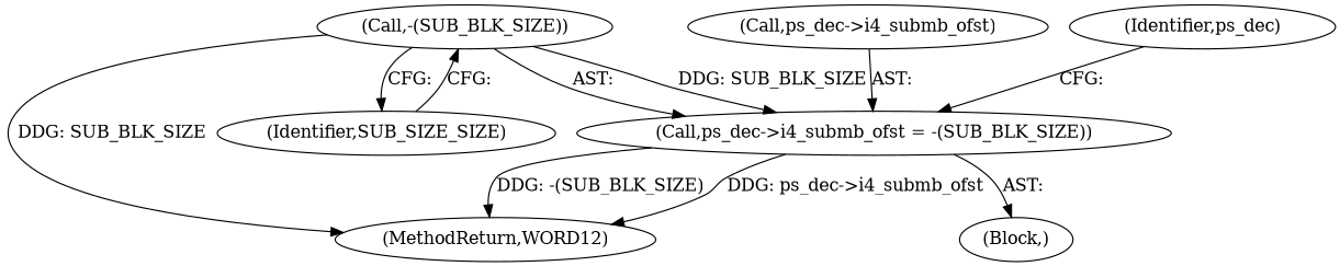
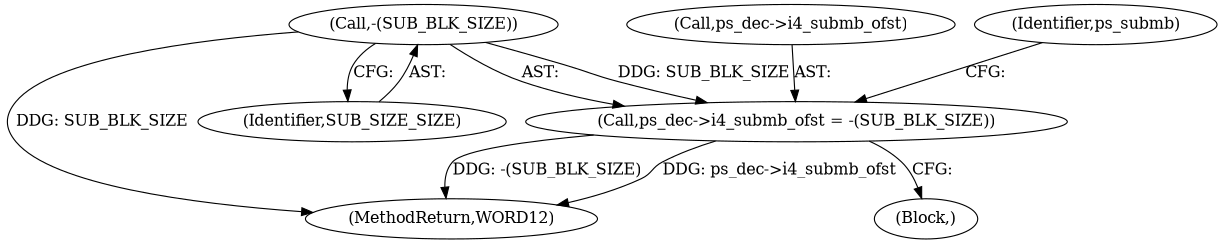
  digraph {
    n1 [label="(Call,ps_dec->i4_submb_ofst = -(SUB_BLK_SIZE))"]
    n2 [label="(Block,)"]
    n3 [label="(MethodReturn,WORD12)"]
    n4 [label="(Call,-(SUB_BLK_SIZE))"]
    n5 [label="(Identifier,SUB_SIZE_SIZE)"]
    n6 [label="(Call,ps_dec->i4_submb_ofst)"]
-   n7 [label="(Identifier,ps_dec)"]
-   n1 -> n2 [label="AST: "]
+   n7 [label="(Identifier,ps_submb)"]
+   n1 -> n2 [label="CFG: "]
    n1 -> n3 [label="DDG: -(SUB_BLK_SIZE)"]
    n1 -> n3 [label="DDG: ps_dec->i4_submb_ofst"]
    n4 -> n1 [label="AST: "]
    n4 -> n1 [label="DDG: SUB_BLK_SIZE"]
    n4 -> n3 [label="DDG: SUB_BLK_SIZE"]
    n4 -> n5 [label="CFG: "]
-   n5 -> n4 [label="CFG: "]
+   n5 -> n4 [label="AST: "]
    n6 -> n1 [label="AST: "]
    n7 -> n1 [label="CFG: "]
  }
